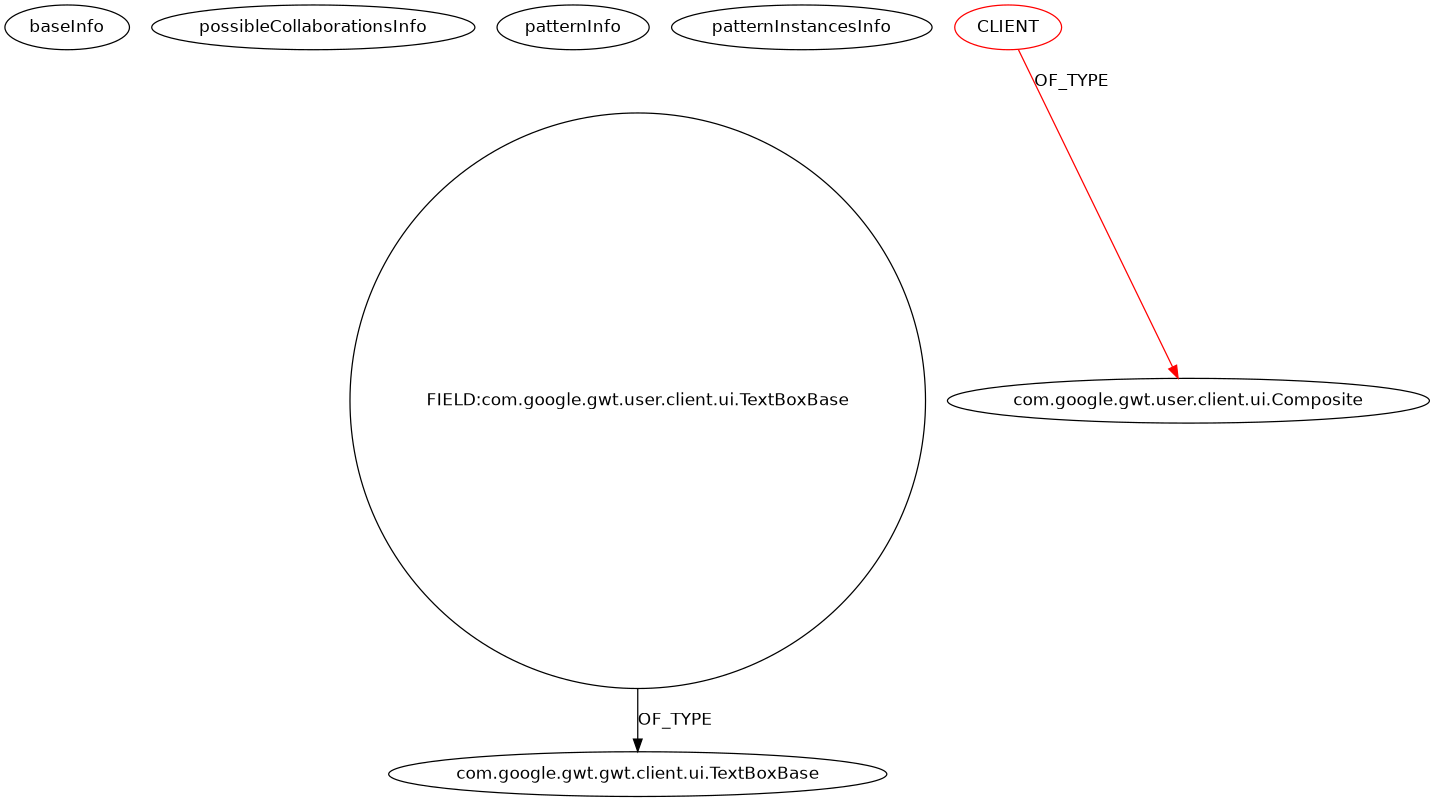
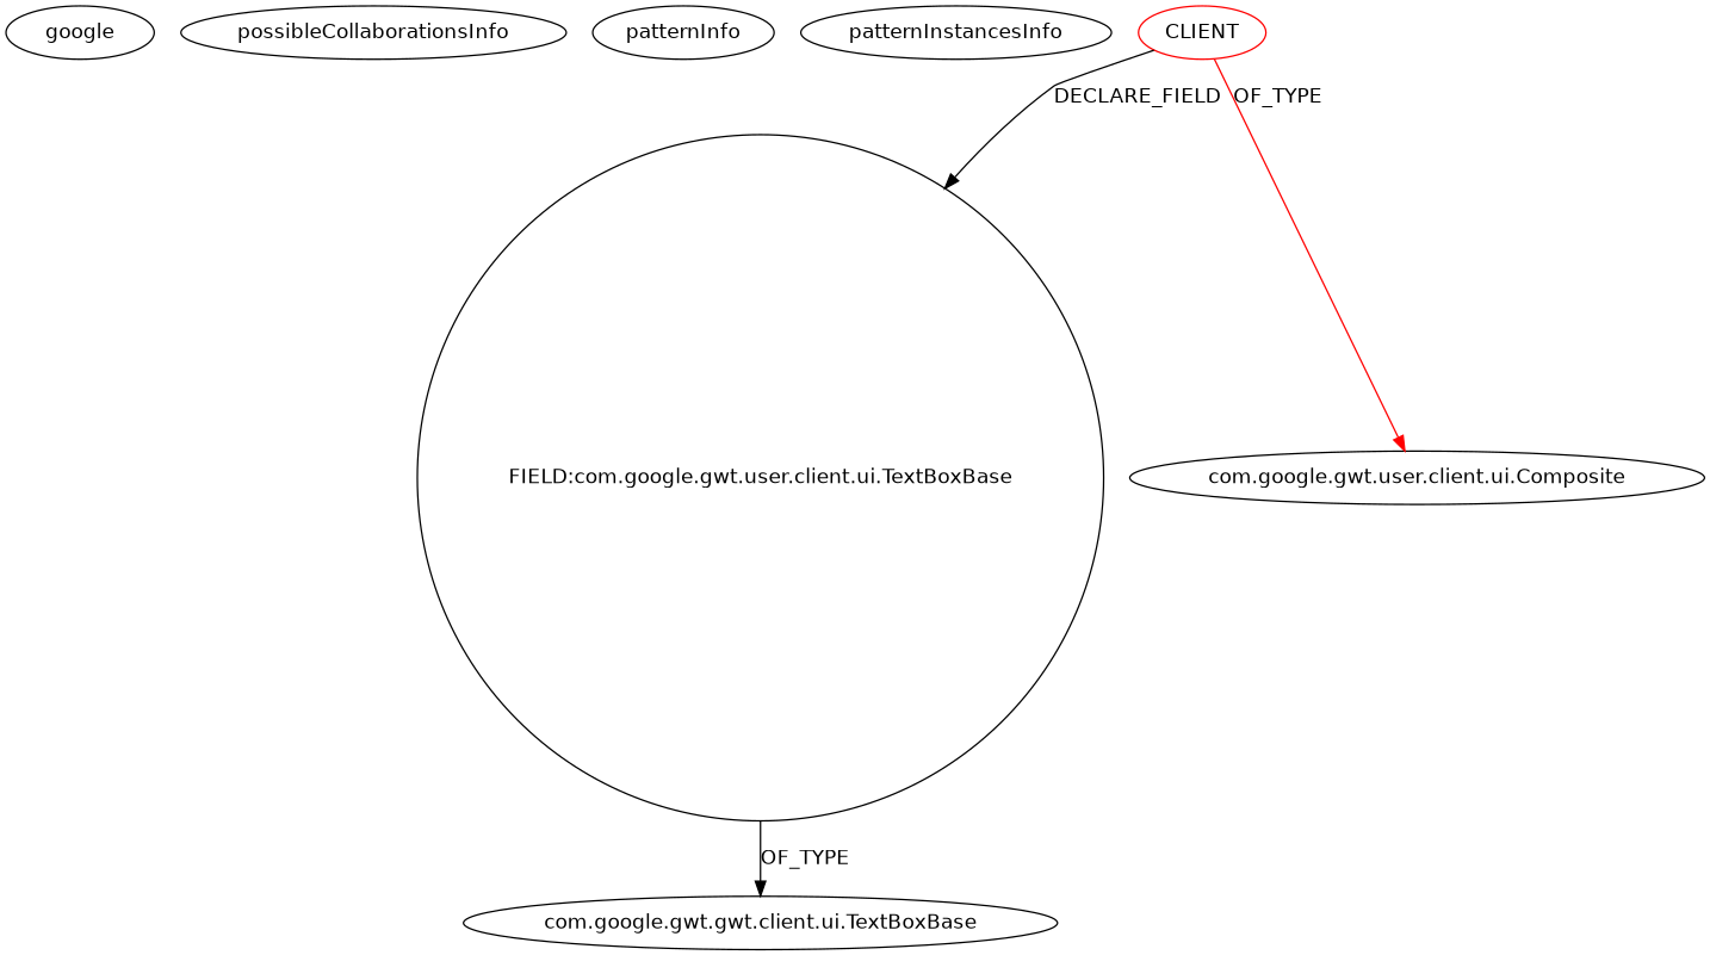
  digraph {
    fontname="DejaVu Sans"
    node [fontname="DejaVu Sans"]
    edge [fontname="DejaVu Sans"]
-   baseInfo [category=pattern graphId=779 isAnonymous=false possibleRelation=false]
+   baseInfo [category=pattern graphId=779 isAnonymous=false possibleRelation=false label=google]
    possibleCollaborationsInfo
    patternInfo [frequency=2.0 patternRootClient=0]
    patternInstancesInfo [0="hmiguellima-ugat~/hmiguellima-ugat/ugat-master/src/org/ucp/gwt/widgets/SafeTextBox.java~SafeTextBox~2999" 1="nextinterfaces-next~/nextinterfaces-next/next-master/src/next/i/view/widgets/XTextField.java~XTextField~4227"]
    n5 [isFrameworkType=false label="com.google.gwt.gwt.client.ui.TextBoxBase" vertexType=FRAMEWORK_CLASS_TYPE]
    n6 [isFrameworkType=false label="FIELD:com.google.gwt.user.client.ui.TextBoxBase" shape=circle vertexType=FIELD_DECLARATION]
    n7 [color=red isFrameworkType=false label=CLIENT vertexType=ROOT_CLIENT_CLASS_DECLARATION]
    n8 [isFrameworkType=false label="com.google.gwt.user.client.ui.Composite" vertexType=FRAMEWORK_CLASS_TYPE]
    n6 -> n5 [label=OF_TYPE]
+   n7 -> n6 [label=DECLARE_FIELD]
    n7 -> n8 [color=red label=OF_TYPE]
  }
